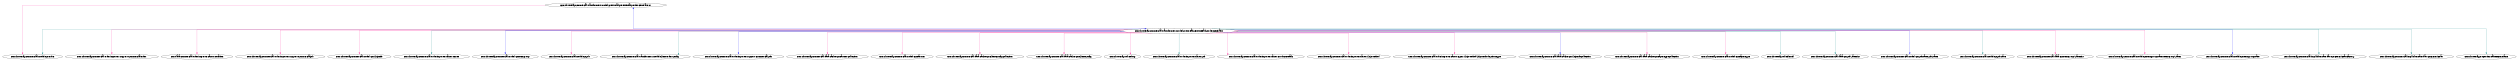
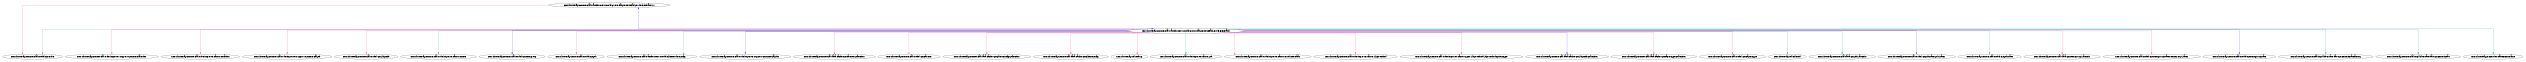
  digraph {
    concentrate=true
    rankdir=TB
    ranksep=2.0
    splines=ortho
    edge [color=deeppink]
    "com.shutterfly.commercial.transformers.model.pressready.PressReadyOrderGenerator$1"
    "com.shutterfly.commercial.transformers.model.pressready.PressReadyOrderGenerator"
    "com.shutterfly.commercial.model.CmOrder"
    "com.shutterfly.commercial.orderimporter.support.CommercialOrder"
-   "com.shutterfly.commercial.orderimporter.castor.Location" [label="com.data.commercial.orderimporter.castor.Location"]
+   "com.shutterfly.commercial.orderimporter.castor.Location"
    "com.shutterfly.commercial.orderimporter.support.CommercialJob"
    "com.shutterfly.commercial.model.CmShipInfo"
    "com.shutterfly.commercial.orderimporter.castor.Assets"
    "com.shutterfly.commercial.model.CmItemgroup"
    "com.shutterfly.commercial.model.CmJob"
    "com.shutterfly.commercial.transformers.model.ClientOrderConfig"
    "com.shutterfly.commercial.orderimporter.support.CommercialJobs"
    "com.shutterfly.commercial.data.cache.CmPartnerCollection"
    "com.shutterfly.commercial.model.CmPartner"
    "com.shutterfly.commercial.data.cache.CmClientConfigCollection"
    "com.shutterfly.commercial.data.cache.CmClientConfig"
    "com.shutterfly.util.Debug"
    "com.shutterfly.commercial.orderimporter.castor.Job"
    "com.shutterfly.commercial.orderimporter.castor.ProductDetails"
    "com.shutterfly.commercial.orderimporter.castor.ShipMethod"
    "com.shutterfly.commercial.orderimporter.castor.types.ShipMethodShipMethodOptionType"
    "com.shutterfly.commercial.data.cache.CmShipInfoCollection"
    "com.shutterfly.commercial.data.cache.CmPaperTypeCollection"
    "com.shutterfly.commercial.model.CmPaperType"
    "com.shutterfly.util.FileUtil"
    "com.shutterfly.commercial.data.CmJobStateList"
    "com.shutterfly.commercial.model.CmJobstate$JobStates"
    "com.shutterfly.commercial.model.CmJobstate"
    "com.shutterfly.commercial.data.CmItemGroupStateList"
    "com.shutterfly.commercial.model.CmItemgroupstate$ItemGroupStates"
    "com.shutterfly.commercial.model.CmItemgroupstate"
    "com.shutterfly.commercial.impl.hibernate.dao.CmGenericDaoFactory"
    "com.shutterfly.commercial.impl.hibernate.dao.CmGenericDao"
    "com.shutterfly.properties.LabDBHostname"
    "com.shutterfly.commercial.transformers.model.pressready.PressReadyOrderGenerator$1" -> "com.shutterfly.commercial.transformers.model.pressready.PressReadyOrderGenerator" [color=blue]
    "com.shutterfly.commercial.transformers.model.pressready.PressReadyOrderGenerator$1" -> "com.shutterfly.commercial.model.CmOrder"
    "com.shutterfly.commercial.transformers.model.pressready.PressReadyOrderGenerator" -> "com.shutterfly.commercial.transformers.model.pressready.PressReadyOrderGenerator$1" [color=""]
    "com.shutterfly.commercial.transformers.model.pressready.PressReadyOrderGenerator" -> "com.shutterfly.commercial.model.CmOrder" [color=teal]
    "com.shutterfly.commercial.transformers.model.pressready.PressReadyOrderGenerator" -> "com.shutterfly.commercial.orderimporter.support.CommercialOrder"
    "com.shutterfly.commercial.transformers.model.pressready.PressReadyOrderGenerator" -> "com.shutterfly.commercial.orderimporter.castor.Location"
    "com.shutterfly.commercial.transformers.model.pressready.PressReadyOrderGenerator" -> "com.shutterfly.commercial.orderimporter.support.CommercialJob"
    "com.shutterfly.commercial.transformers.model.pressready.PressReadyOrderGenerator" -> "com.shutterfly.commercial.model.CmShipInfo"
    "com.shutterfly.commercial.transformers.model.pressready.PressReadyOrderGenerator" -> "com.shutterfly.commercial.orderimporter.castor.Assets" [color=teal]
    "com.shutterfly.commercial.transformers.model.pressready.PressReadyOrderGenerator" -> "com.shutterfly.commercial.model.CmItemgroup" [color=blue]
    "com.shutterfly.commercial.transformers.model.pressready.PressReadyOrderGenerator" -> "com.shutterfly.commercial.model.CmJob"
    "com.shutterfly.commercial.transformers.model.pressready.PressReadyOrderGenerator" -> "com.shutterfly.commercial.transformers.model.ClientOrderConfig" [color=teal]
    "com.shutterfly.commercial.transformers.model.pressready.PressReadyOrderGenerator" -> "com.shutterfly.commercial.orderimporter.support.CommercialJobs" [color=blue]
    "com.shutterfly.commercial.transformers.model.pressready.PressReadyOrderGenerator" -> "com.shutterfly.commercial.data.cache.CmPartnerCollection"
    "com.shutterfly.commercial.transformers.model.pressready.PressReadyOrderGenerator" -> "com.shutterfly.commercial.model.CmPartner"
    "com.shutterfly.commercial.transformers.model.pressready.PressReadyOrderGenerator" -> "com.shutterfly.commercial.data.cache.CmClientConfigCollection"
    "com.shutterfly.commercial.transformers.model.pressready.PressReadyOrderGenerator" -> "com.shutterfly.commercial.data.cache.CmClientConfig"
    "com.shutterfly.commercial.transformers.model.pressready.PressReadyOrderGenerator" -> "com.shutterfly.util.Debug"
    "com.shutterfly.commercial.transformers.model.pressready.PressReadyOrderGenerator" -> "com.shutterfly.commercial.orderimporter.castor.Job" [color=teal]
    "com.shutterfly.commercial.transformers.model.pressready.PressReadyOrderGenerator" -> "com.shutterfly.commercial.orderimporter.castor.ProductDetails"
    "com.shutterfly.commercial.transformers.model.pressready.PressReadyOrderGenerator" -> "com.shutterfly.commercial.orderimporter.castor.ShipMethod"
    "com.shutterfly.commercial.transformers.model.pressready.PressReadyOrderGenerator" -> "com.shutterfly.commercial.orderimporter.castor.types.ShipMethodShipMethodOptionType"
    "com.shutterfly.commercial.transformers.model.pressready.PressReadyOrderGenerator" -> "com.shutterfly.commercial.data.cache.CmShipInfoCollection" [color=blue]
    "com.shutterfly.commercial.transformers.model.pressready.PressReadyOrderGenerator" -> "com.shutterfly.commercial.data.cache.CmPaperTypeCollection"
    "com.shutterfly.commercial.transformers.model.pressready.PressReadyOrderGenerator" -> "com.shutterfly.commercial.model.CmPaperType"
    "com.shutterfly.commercial.transformers.model.pressready.PressReadyOrderGenerator" -> "com.shutterfly.util.FileUtil" [color=teal]
    "com.shutterfly.commercial.transformers.model.pressready.PressReadyOrderGenerator" -> "com.shutterfly.commercial.data.CmJobStateList" [color=teal]
    "com.shutterfly.commercial.transformers.model.pressready.PressReadyOrderGenerator" -> "com.shutterfly.commercial.model.CmJobstate$JobStates" [color=blue]
    "com.shutterfly.commercial.transformers.model.pressready.PressReadyOrderGenerator" -> "com.shutterfly.commercial.model.CmJobstate" [color=teal]
    "com.shutterfly.commercial.transformers.model.pressready.PressReadyOrderGenerator" -> "com.shutterfly.commercial.data.CmItemGroupStateList"
    "com.shutterfly.commercial.transformers.model.pressready.PressReadyOrderGenerator" -> "com.shutterfly.commercial.model.CmItemgroupstate$ItemGroupStates"
    "com.shutterfly.commercial.transformers.model.pressready.PressReadyOrderGenerator" -> "com.shutterfly.commercial.model.CmItemgroupstate" [color=blue]
    "com.shutterfly.commercial.transformers.model.pressready.PressReadyOrderGenerator" -> "com.shutterfly.commercial.impl.hibernate.dao.CmGenericDaoFactory" [color=teal]
    "com.shutterfly.commercial.transformers.model.pressready.PressReadyOrderGenerator" -> "com.shutterfly.commercial.impl.hibernate.dao.CmGenericDao" [color=teal]
    "com.shutterfly.commercial.transformers.model.pressready.PressReadyOrderGenerator" -> "com.shutterfly.properties.LabDBHostname" [color=teal]
  }
